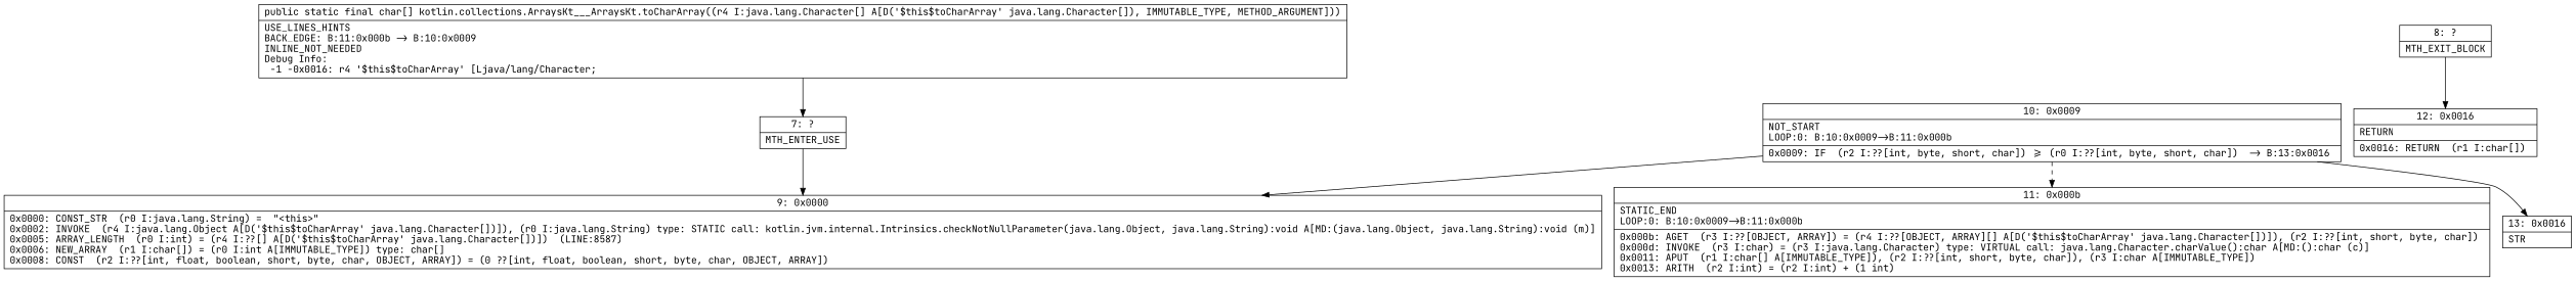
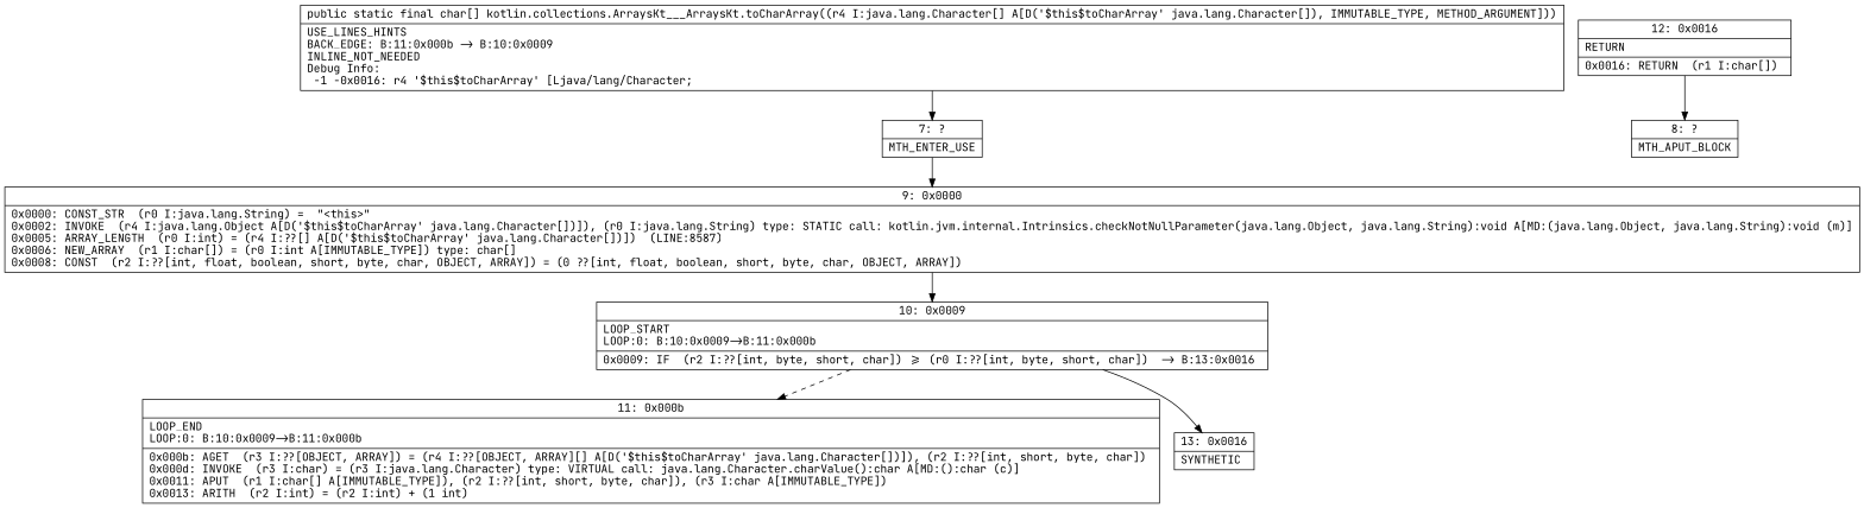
  digraph {
    fontname="JetBrains Mono"
    node [fontname="JetBrains Mono" shape=record]
    edge [fontname="JetBrains Mono"]
    n1 [label="{7\:\ ?|MTH_ENTER_USE\l}"]
    n2 [label="{9\:\ 0x0000|0x0000: CONST_STR  (r0 I:java.lang.String) =  \"\<this\>\" \l0x0002: INVOKE  (r4 I:java.lang.Object A[D('$this$toCharArray' java.lang.Character[])]), (r0 I:java.lang.String) type: STATIC call: kotlin.jvm.internal.Intrinsics.checkNotNullParameter(java.lang.Object, java.lang.String):void A[MD:(java.lang.Object, java.lang.String):void (m)]\l0x0005: ARRAY_LENGTH  (r0 I:int) = (r4 I:??[] A[D('$this$toCharArray' java.lang.Character[])])  (LINE:8587)\l0x0006: NEW_ARRAY  (r1 I:char[]) = (r0 I:int A[IMMUTABLE_TYPE]) type: char[] \l0x0008: CONST  (r2 I:??[int, float, boolean, short, byte, char, OBJECT, ARRAY]) = (0 ??[int, float, boolean, short, byte, char, OBJECT, ARRAY]) \l}"]
-   n3 [label="{10\:\ 0x0009|NOT_START\lLOOP:0: B:10:0x0009\-\>B:11:0x000b\l|0x0009: IF  (r2 I:??[int, byte, short, char]) \>= (r0 I:??[int, byte, short, char])  \-\> B:13:0x0016 \l}"]
-   n4 [label="{11\:\ 0x000b|STATIC_END\lLOOP:0: B:10:0x0009\-\>B:11:0x000b\l|0x000b: AGET  (r3 I:??[OBJECT, ARRAY]) = (r4 I:??[OBJECT, ARRAY][] A[D('$this$toCharArray' java.lang.Character[])]), (r2 I:??[int, short, byte, char]) \l0x000d: INVOKE  (r3 I:char) = (r3 I:java.lang.Character) type: VIRTUAL call: java.lang.Character.charValue():char A[MD:():char (c)]\l0x0011: APUT  (r1 I:char[] A[IMMUTABLE_TYPE]), (r2 I:??[int, short, byte, char]), (r3 I:char A[IMMUTABLE_TYPE]) \l0x0013: ARITH  (r2 I:int) = (r2 I:int) + (1 int) \l}"]
-   n5 [label="{13\:\ 0x0016|STR\l}"]
+   n3 [label="{10\:\ 0x0009|LOOP_START\lLOOP:0: B:10:0x0009\-\>B:11:0x000b\l|0x0009: IF  (r2 I:??[int, byte, short, char]) \>= (r0 I:??[int, byte, short, char])  \-\> B:13:0x0016 \l}"]
+   n4 [label="{11\:\ 0x000b|LOOP_END\lLOOP:0: B:10:0x0009\-\>B:11:0x000b\l|0x000b: AGET  (r3 I:??[OBJECT, ARRAY]) = (r4 I:??[OBJECT, ARRAY][] A[D('$this$toCharArray' java.lang.Character[])]), (r2 I:??[int, short, byte, char]) \l0x000d: INVOKE  (r3 I:char) = (r3 I:java.lang.Character) type: VIRTUAL call: java.lang.Character.charValue():char A[MD:():char (c)]\l0x0011: APUT  (r1 I:char[] A[IMMUTABLE_TYPE]), (r2 I:??[int, short, byte, char]), (r3 I:char A[IMMUTABLE_TYPE]) \l0x0013: ARITH  (r2 I:int) = (r2 I:int) + (1 int) \l}"]
+   n5 [label="{13\:\ 0x0016|SYNTHETIC\l}"]
    n6 [label="{12\:\ 0x0016|RETURN\l|0x0016: RETURN  (r1 I:char[]) \l}"]
-   n7 [label="{8\:\ ?|MTH_EXIT_BLOCK\l}"]
+   n7 [label="{8\:\ ?|MTH_APUT_BLOCK\l}"]
    n8 [label="{public static final char[] kotlin.collections.ArraysKt___ArraysKt.toCharArray((r4 I:java.lang.Character[] A[D('$this$toCharArray' java.lang.Character[]), IMMUTABLE_TYPE, METHOD_ARGUMENT]))  | USE_LINES_HINTS\lBACK_EDGE: B:11:0x000b \-\> B:10:0x0009\lINLINE_NOT_NEEDED\lDebug Info:\l  \-1 \-0x0016: r4 '$this$toCharArray' [Ljava\/lang\/Character;\l}"]
    n1 -> n2
-   n3 -> n2
+   n2 -> n3
    n3 -> n4 [style=dashed]
    n3 -> n5
-   n7 -> n6
+   n6 -> n7
    n8 -> n1
  }
